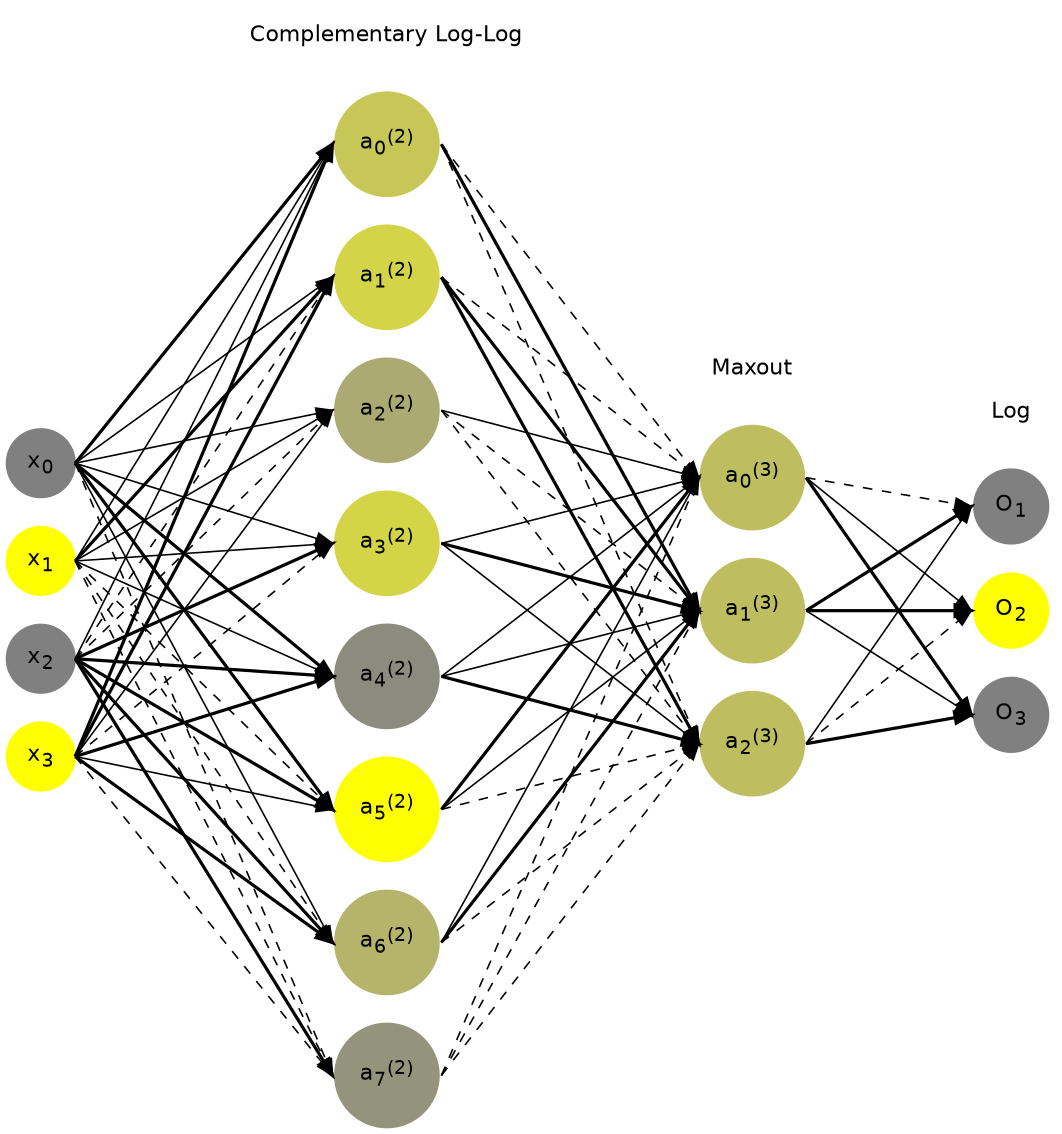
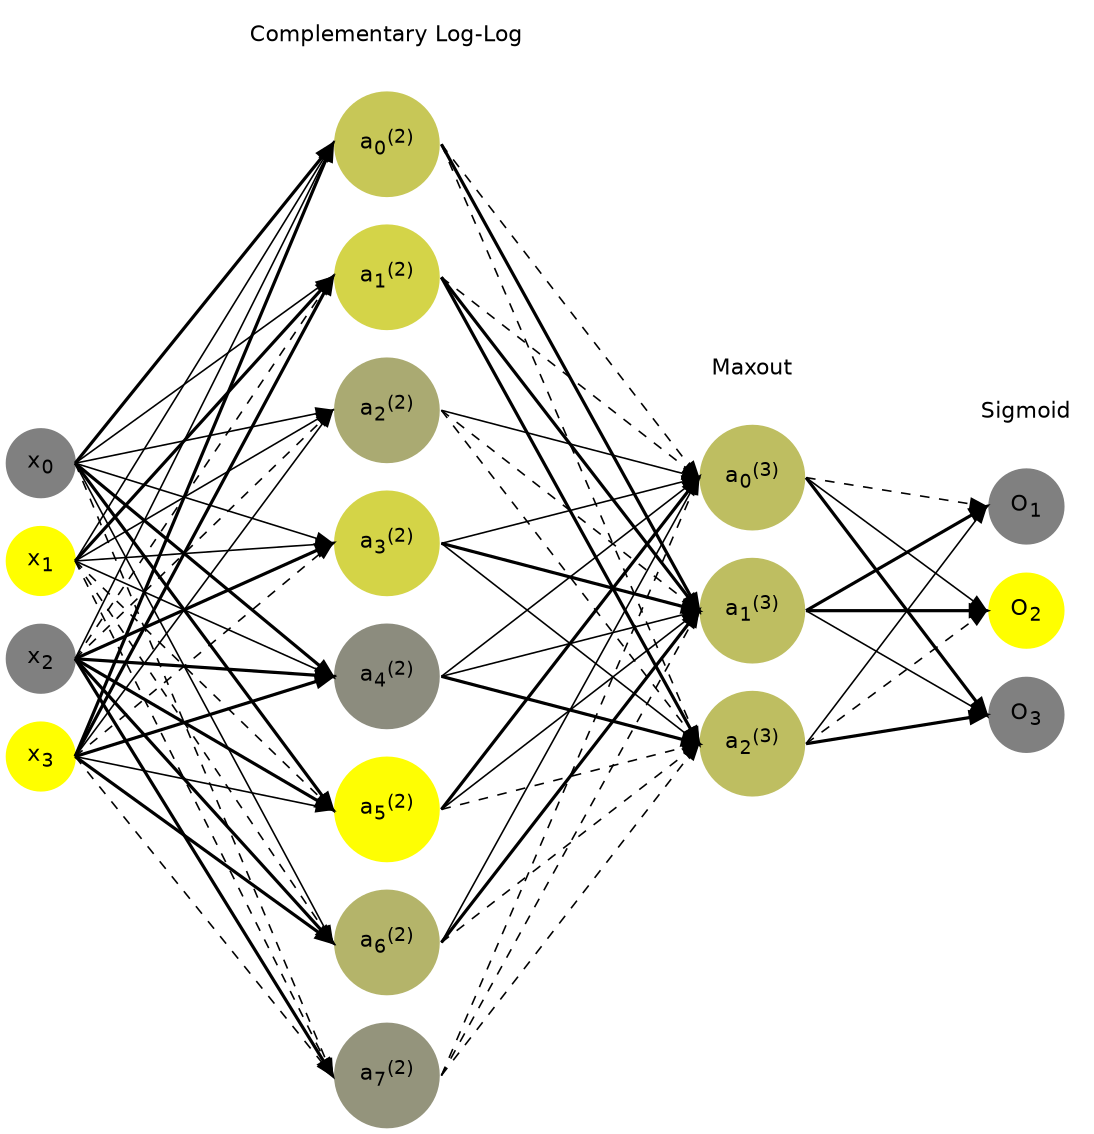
  digraph {
    rankdir=LR
    ranksep=1.4
    splines=false
    fontname="DejaVu Sans"
    node [color="0.1667, 0.0, 0.5" fillcolor="0.1667, 0.0, 0.5" shape=circle style=filled fontname="DejaVu Sans"]
    edge [headport=w style=bold tailport=e fontname="DejaVu Sans"]
    n1 [label=<x<sub>0</sub>>]
    n2 [color="0.1667, 1.0, 1.0" fillcolor="0.1667, 1.0, 1.0" label=<x<sub>1</sub>>]
    n3 [label=<x<sub>2</sub>>]
    n4 [color="0.1667, 1.0, 1.0" fillcolor="0.1667, 1.0, 1.0" label=<x<sub>3</sub>>]
    n5 [color="0.1667, 0.562063, 0.781031" fillcolor="0.1667, 0.562063, 0.781031" label=<a<sub>0</sub><sup>(2)</sup>>]
    n6 [color="0.1667, 0.657744, 0.828872" fillcolor="0.1667, 0.657744, 0.828872" label=<a<sub>1</sub><sup>(2)</sup>>]
    n7 [color="0.1667, 0.329817, 0.664909" fillcolor="0.1667, 0.329817, 0.664909" label=<a<sub>2</sub><sup>(2)</sup>>]
    n8 [color="0.1667, 0.663679, 0.831840" fillcolor="0.1667, 0.663679, 0.831840" label=<a<sub>3</sub><sup>(2)</sup>>]
    n9 [color="0.1667, 0.096884, 0.548442" fillcolor="0.1667, 0.096884, 0.548442" label=<a<sub>4</sub><sup>(2)</sup>>]
    n10 [color="0.1667, 0.987956, 0.993978" fillcolor="0.1667, 0.987956, 0.993978" label=<a<sub>5</sub><sup>(2)</sup>>]
    n11 [color="0.1667, 0.407408, 0.703704" fillcolor="0.1667, 0.407408, 0.703704" label=<a<sub>6</sub><sup>(2)</sup>>]
    n12 [color="0.1667, 0.162427, 0.581213" fillcolor="0.1667, 0.162427, 0.581213" label=<a<sub>7</sub><sup>(2)</sup>>]
    n13 [color="0.1667, 0.485021, 0.742510" fillcolor="0.1667, 0.485021, 0.742510" label=<a<sub>0</sub><sup>(3)</sup>>]
    n14 [color="0.1667, 0.485021, 0.742510" fillcolor="0.1667, 0.485021, 0.742510" label=<a<sub>1</sub><sup>(3)</sup>>]
    n15 [color="0.1667, 0.485021, 0.742510" fillcolor="0.1667, 0.485021, 0.742510" label=<a<sub>2</sub><sup>(3)</sup>>]
    n16 [label=<O<sub>1</sub>>]
    n17 [color="0.1667, 1.0, 1.0" fillcolor="0.1667, 1.0, 1.0" label=<O<sub>2</sub>>]
    n18 [label=<O<sub>3</sub>>]
    n19 [label="Complementary Log-Log" shape=plaintext color="" fillcolor="" style=""]
    n20 [label=Maxout shape=plaintext color="" fillcolor="" style=""]
-   n21 [label=Log shape=plaintext color="" fillcolor="" style=""]
+   n21 [label=Sigmoid shape=plaintext color="" fillcolor="" style=""]
    subgraph sub_1 {
      n1
    }
    subgraph sub_2 {
      n2
    }
    subgraph sub_3 {
      n3
    }
    subgraph sub_4 {
      n4
    }
    subgraph sub_5 {
      n5
    }
    subgraph sub_6 {
      n6
    }
    subgraph sub_7 {
      n7
    }
    subgraph sub_8 {
      n8
    }
    subgraph sub_9 {
      n9
    }
    subgraph sub_10 {
      n10
    }
    subgraph sub_11 {
      n11
    }
    subgraph sub_12 {
      n12
    }
    subgraph sub_13 {
      n13
    }
    subgraph sub_14 {
      n14
    }
    subgraph sub_15 {
      n15
    }
    subgraph sub_16 {
      n16
    }
    subgraph sub_17 {
      n17
    }
    subgraph sub_18 {
      n18
    }
    subgraph sub_19 {
      rank=same
      n1
      n2
      n3
      n4
    }
    subgraph sub_20 {
      rank=same
      n5
      n6
      n7
      n8
      n9
      n10
      n11
      n12
    }
    subgraph sub_21 {
      rank=same
      n13
      n14
      n15
    }
    subgraph sub_22 {
      rank=same
      n16
      n17
      n18
    }
    subgraph sub_23 {
      rank=same
      n5
      n19
    }
    subgraph sub_24 {
      rank=same
      n13
      n20
    }
    subgraph sub_25 {
      rank=same
      n16
      n21
    }
    n1 -> n2 [style=invis]
    n1 -> n5
    n1 -> n6 [style=solid]
    n1 -> n7 [style=solid]
    n1 -> n8 [style=solid]
    n1 -> n9
    n1 -> n10
    n1 -> n11 [style=solid]
    n1 -> n12 [style=dashed]
    n2 -> n3 [style=invis]
    n2 -> n5 [style=solid]
    n2 -> n6
    n2 -> n7 [style=solid]
    n2 -> n8 [style=solid]
    n2 -> n9 [style=solid]
    n2 -> n10 [style=dashed]
    n2 -> n11 [style=dashed]
    n2 -> n12 [style=dashed]
    n3 -> n4 [style=invis]
    n3 -> n5 [style=solid]
    n3 -> n6 [style=dashed]
    n3 -> n7 [style=dashed]
    n3 -> n8
    n3 -> n9
    n3 -> n10
    n3 -> n11
    n3 -> n12
    n4 -> n5
    n4 -> n6
    n4 -> n7 [style=solid]
    n4 -> n8 [style=dashed]
    n4 -> n9
    n4 -> n10 [style=solid]
    n4 -> n11
    n4 -> n12 [style=dashed]
    n5 -> n6 [style=invis]
    n5 -> n13 [style=dashed]
    n5 -> n14
    n5 -> n15 [style=dashed]
    n6 -> n7 [style=invis]
    n6 -> n13 [style=dashed]
    n6 -> n14
    n6 -> n15
    n7 -> n8 [style=invis]
    n7 -> n13 [style=solid]
    n7 -> n14 [style=dashed]
    n7 -> n15 [style=dashed]
    n8 -> n9 [style=invis]
    n8 -> n13 [style=solid]
    n8 -> n14
    n8 -> n15 [style=solid]
    n9 -> n10 [style=invis]
    n9 -> n13 [style=solid]
    n9 -> n14 [style=solid]
    n9 -> n15
    n10 -> n11 [style=invis]
    n10 -> n13
    n10 -> n14 [style=solid]
    n10 -> n15 [style=dashed]
    n11 -> n12 [style=invis]
    n11 -> n13 [style=solid]
    n11 -> n14
    n11 -> n15 [style=dashed]
    n12 -> n13 [style=dashed]
    n12 -> n14 [style=dashed]
    n12 -> n15 [style=dashed]
    n13 -> n14 [style=invis]
    n13 -> n16 [style=dashed]
    n13 -> n17 [style=solid]
    n13 -> n18
    n14 -> n15 [style=invis]
    n14 -> n16
    n14 -> n17
    n14 -> n18 [style=solid]
    n15 -> n16 [style=solid]
    n15 -> n17 [style=dashed]
    n15 -> n18
    n16 -> n17 [style=invis]
    n17 -> n18 [style=invis]
    n19 -> n5 [style=invis]
    n20 -> n13 [style=invis]
    n21 -> n16 [style=invis]
  }
